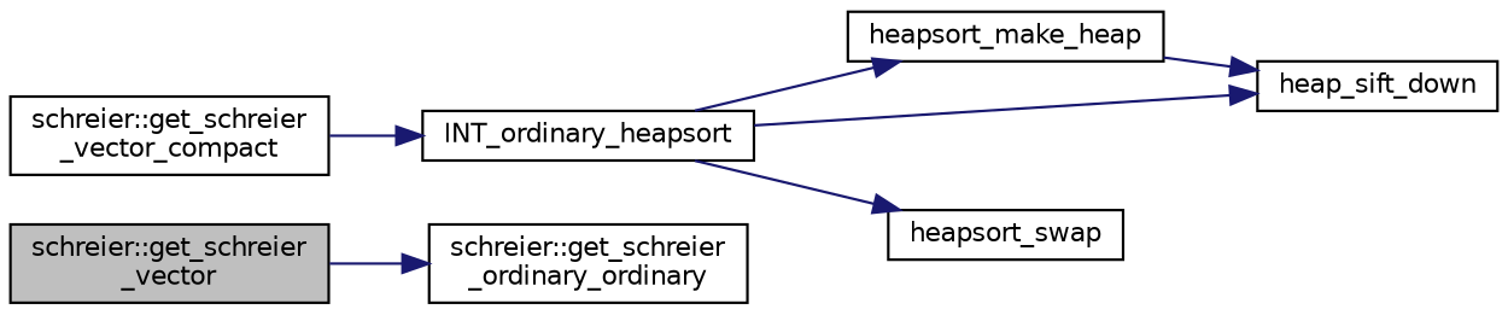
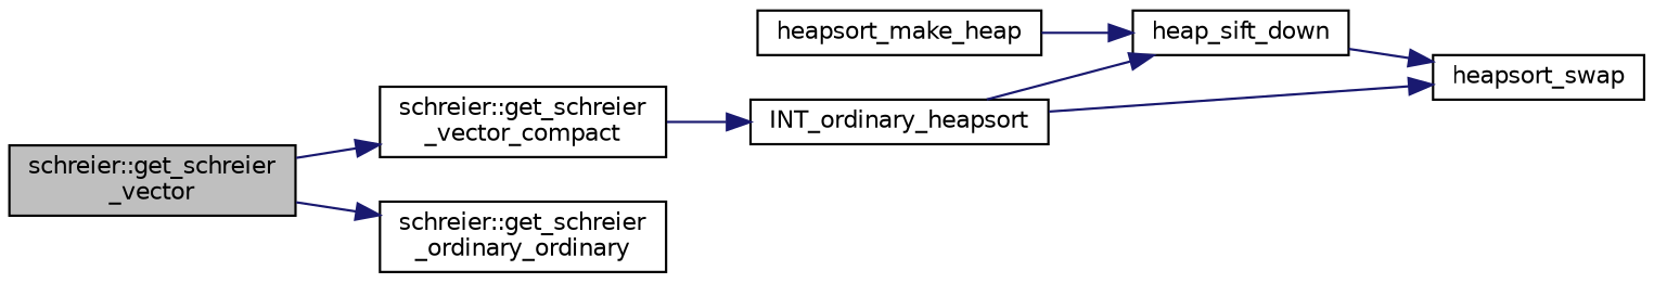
  digraph {
    rankdir=LR
    node [color=black fillcolor=white fontname=Helvetica fontsize=10 shape=record style=filled]
    edge [color=midnightblue fontname=Helvetica fontsize=10 labelfontname=Helvetica labelfontsize=10 style=solid]
    n1 [fillcolor=grey75 fontcolor=black height=0.2 label="schreier::get_schreier\l_vector" width=0.4]
    n2 [height=0.2 label="schreier::get_schreier\l_vector_compact" width=0.4]
    n3 [height=0.2 label="schreier::get_schreier\l_ordinary_ordinary" width=0.4]
    n4 [height=0.2 label=INT_ordinary_heapsort width=0.4]
    n5 [height=0.2 label=heapsort_make_heap width=0.4]
    n6 [height=0.2 label=heap_sift_down width=0.4]
    n7 [height=0.2 label=heapsort_swap width=0.4]
+   n1 -> n2
    n1 -> n3
    n2 -> n4
-   n4 -> n5
    n4 -> n6
    n4 -> n7
    n5 -> n6
+   n6 -> n7
  }
